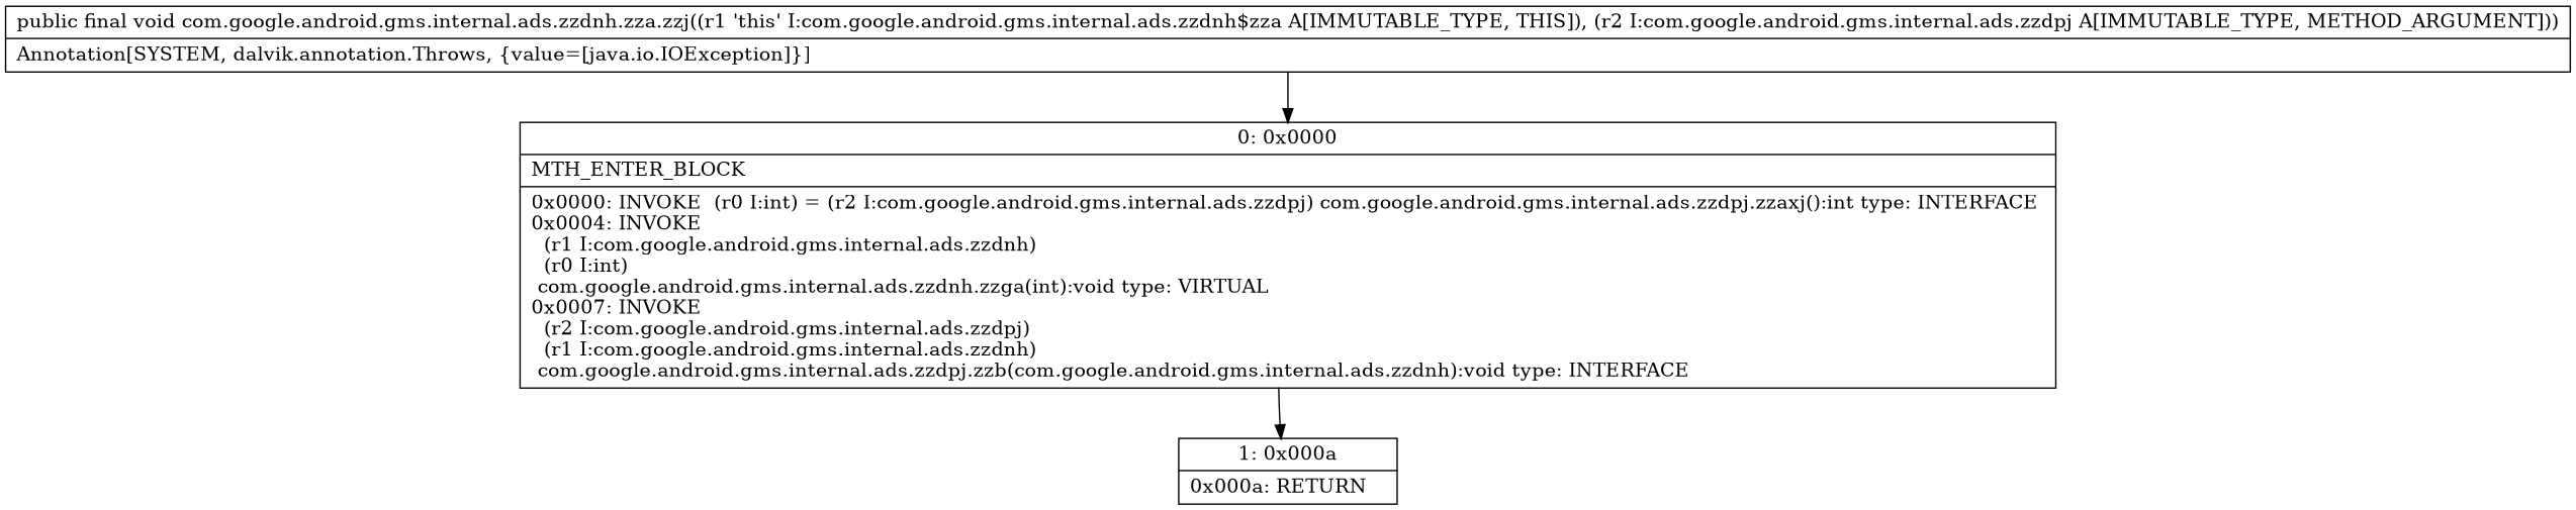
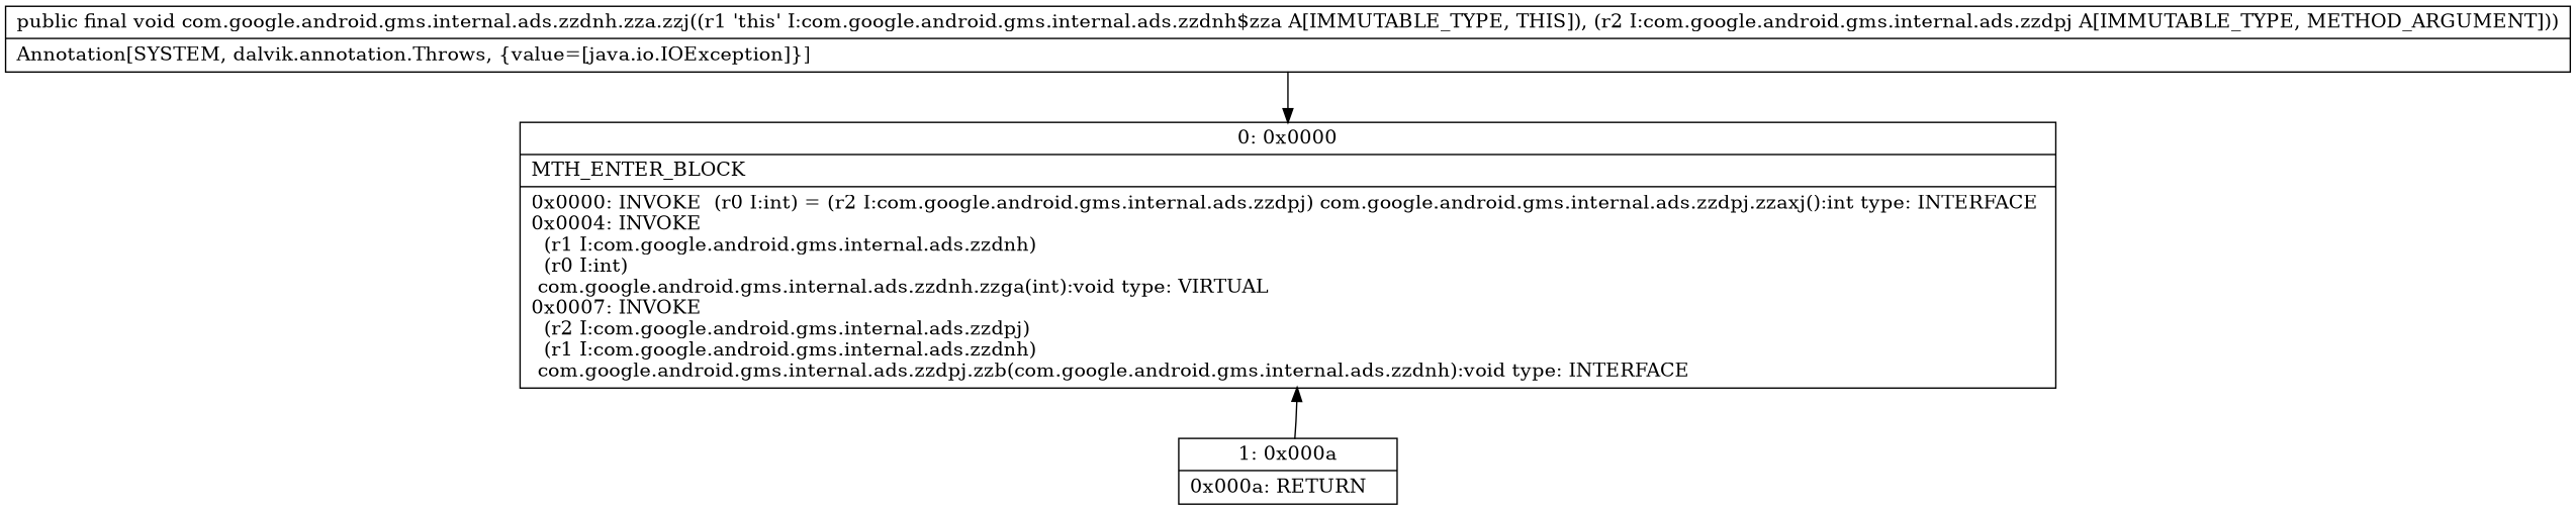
  digraph {
    node [shape=record]
    n1 [label="{0\:\ 0x0000|MTH_ENTER_BLOCK\l|0x0000: INVOKE  (r0 I:int) = (r2 I:com.google.android.gms.internal.ads.zzdpj) com.google.android.gms.internal.ads.zzdpj.zzaxj():int type: INTERFACE \l0x0004: INVOKE  \l  (r1 I:com.google.android.gms.internal.ads.zzdnh)\l  (r0 I:int)\l com.google.android.gms.internal.ads.zzdnh.zzga(int):void type: VIRTUAL \l0x0007: INVOKE  \l  (r2 I:com.google.android.gms.internal.ads.zzdpj)\l  (r1 I:com.google.android.gms.internal.ads.zzdnh)\l com.google.android.gms.internal.ads.zzdpj.zzb(com.google.android.gms.internal.ads.zzdnh):void type: INTERFACE \l}"]
    n2 [label="{1\:\ 0x000a|0x000a: RETURN   \l}"]
    n3 [label="{public final void com.google.android.gms.internal.ads.zzdnh.zza.zzj((r1 'this' I:com.google.android.gms.internal.ads.zzdnh$zza A[IMMUTABLE_TYPE, THIS]), (r2 I:com.google.android.gms.internal.ads.zzdpj A[IMMUTABLE_TYPE, METHOD_ARGUMENT]))  | Annotation[SYSTEM, dalvik.annotation.Throws, \{value=[java.io.IOException]\}]\l}"]
-   n1 -> n2
+   n2 -> n1
    n3 -> n1
  }
